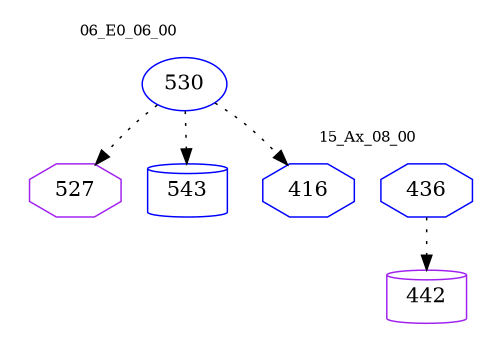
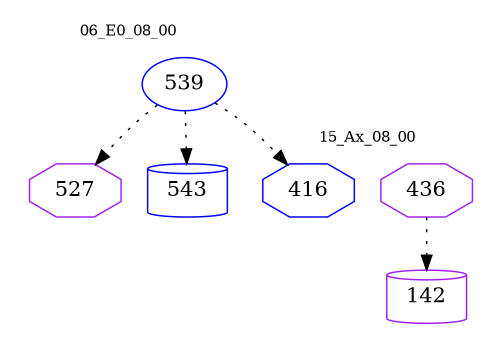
  digraph {
    node [color=purple shape=octagon]
    edge [color=black style=dotted]
-   n1 [color=blue label=436]
+   n1 [label=436]
    n2 [color=blue label=416]
-   n3 [label=442 shape=cylinder]
-   n4 [color=blue label=530 shape=ellipse]
+   n3 [label=142 shape=cylinder]
+   n4 [color=blue label=539 shape=ellipse]
    n5 [label=527]
    n6 [color=blue label=543 shape=cylinder]
    subgraph cluster_1 {
      color=white
      fontsize=10
      label="15_Ax_08_00"
      n1
      n2
      n3
    }
    subgraph cluster_2 {
      color=white
      fontsize=10
-     label="06_E0_06_00"
+     label="06_E0_08_00"
      n4
      n5
      n6
    }
    n1 -> n3
    n4 -> n2
    n4 -> n5
    n4 -> n6
  }
